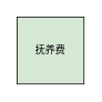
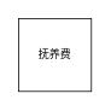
  <mxCell id="0" />
  <mxCell id="1" parent="0" />
- <mxCell id="2" value="抚养费" style="whiteSpace=wrap;html=1;aspect=fixed;fillColor=#d5e8d4;" vertex="1" parent="1"><mxGeometry x="20" y="20" width="80" height="80" as="geometry" /></mxCell>
+ <mxCell id="2" value="抚养费" style="whiteSpace=wrap;html=1;aspect=fixed;" vertex="1" parent="1"><mxGeometry x="20" y="20" width="80" height="80" as="geometry" /></mxCell>
